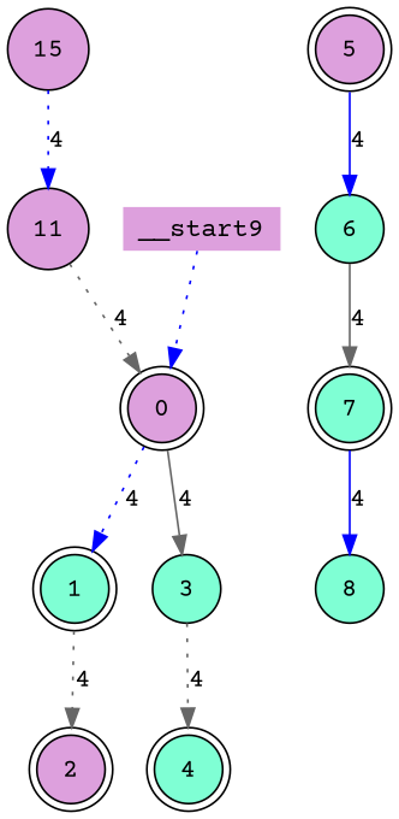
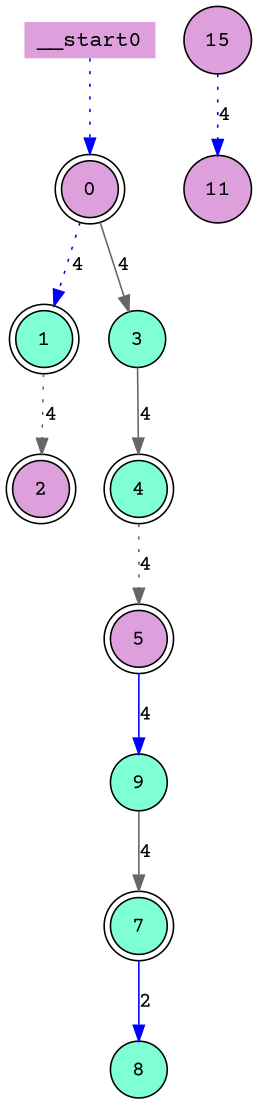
  digraph {
    fontname="Courier Prime"
    node [fillcolor=plum fontname="Courier Prime" shape=doublecircle style=filled]
    edge [color=gray40 fontname="Courier Prime" style=dotted]
    n1 [label=0]
    n2 [fillcolor=aquamarine label=1]
    n3 [fillcolor=aquamarine label=3 shape=circle]
    n4 [label=2]
    n5 [fillcolor=aquamarine label=4]
    n6 [label=5]
-   n7 [fillcolor=aquamarine label=6 shape=circle]
+   n7 [fillcolor=aquamarine label=9 shape=circle]
    n8 [fillcolor=aquamarine label=7]
    n9 [fillcolor=aquamarine label=8 shape=circle]
    n10 [label=15 shape=circle]
    n11 [label=11 shape=circle]
-   __start0 [height=0 shape=none width=0 label=__start9]
+   __start0 [height=0 shape=none width=0]
    n1 -> n2 [color=blue label=4]
    n1 -> n3 [label=4 style=solid]
    n2 -> n4 [label=4]
-   n3 -> n5 [label=4]
+   n3 -> n5 [label=4 style=solid]
+   n5 -> n6 [label=4]
    n6 -> n7 [color=blue label=4 style=solid]
    n7 -> n8 [label=4 style=solid]
-   n8 -> n9 [color=blue label=4 style=solid]
+   n8 -> n9 [color=blue label=2 style=solid]
    n10 -> n11 [color=blue label=4]
-   n11 -> n1 [label=4]
    __start0 -> n1 [color=blue]
  }
